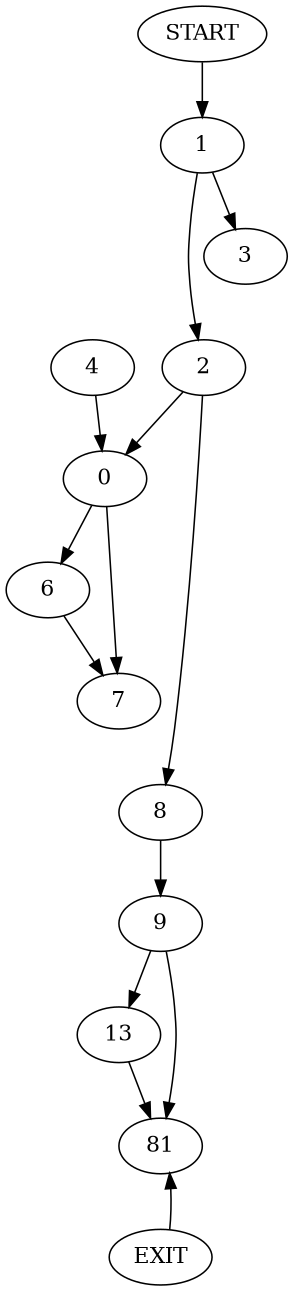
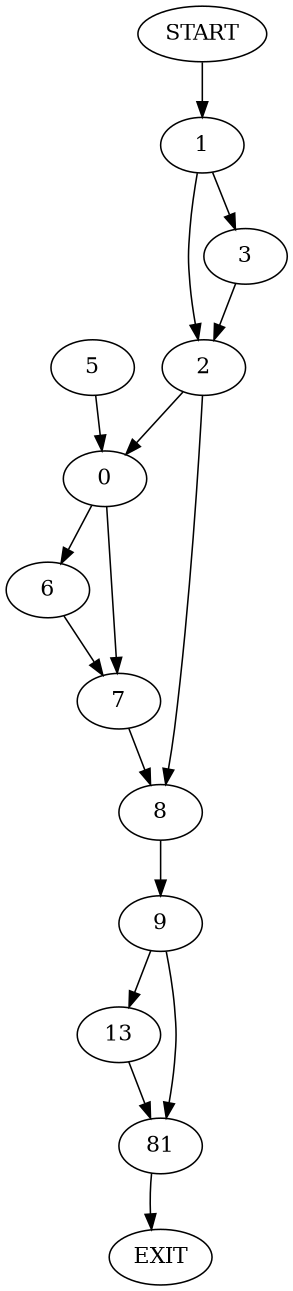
  digraph {
    n1 [label=START]
    1
    2
    3
    n5 [label=EXIT]
    n6 [label=0]
    8
-   4
+   4 [label=5]
    6
    7
    9
    n12 [label=13]
    n13 [label=81]
    n1 -> 1
    1 -> 2
    1 -> 3
    2 -> n6
    2 -> 8
+   3 -> 2
    n6 -> 6
    n6 -> 7
    8 -> 9
    4 -> n6
    6 -> 7
+   7 -> 8
    9 -> n12
    9 -> n13
    n12 -> n13
-   n5 -> n13
+   n13 -> n5
  }
